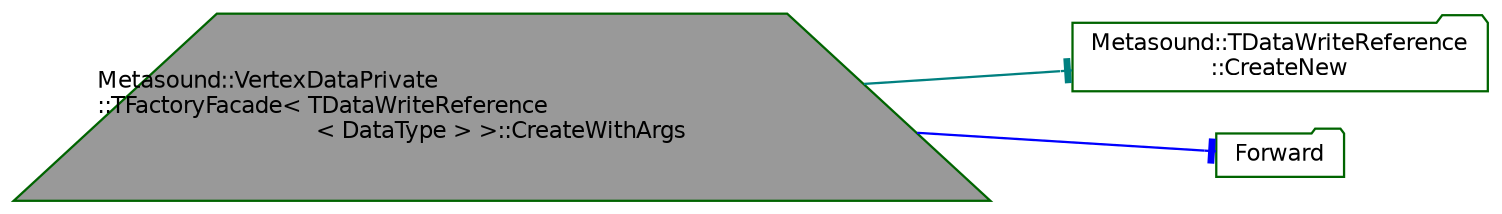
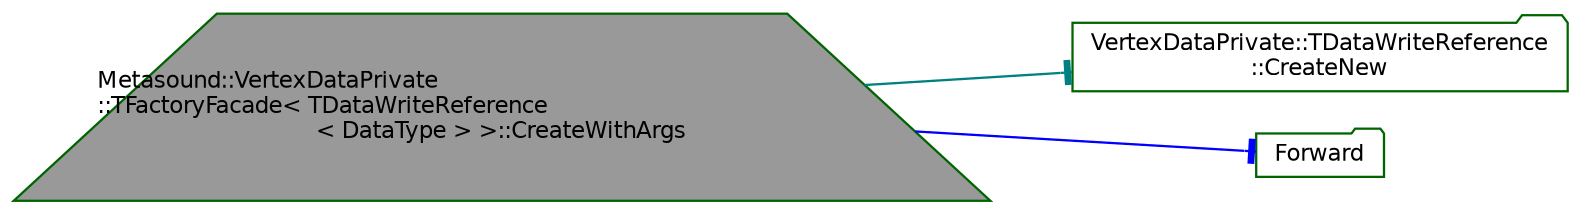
  digraph {
    rankdir=LR
    node [color=darkgreen fillcolor=white fontname=Helvetica fontsize=10 shape=folder style=filled]
    edge [fontname=Helvetica fontsize=10 labelfontname=Helvetica labelfontsize=10 style=solid arrowhead=tee]
    n1 [fillcolor=grey60 fontcolor=black height=0.2 label="Metasound::VertexDataPrivate\l::TFactoryFacade\< TDataWriteReference\l\< DataType \> \>::CreateWithArgs" shape=trapezium width=0.4]
-   n2 [height=0.2 label="Metasound::TDataWriteReference\l::CreateNew" width=0.4]
+   n2 [height=0.2 label="VertexDataPrivate::TDataWriteReference\l::CreateNew" width=0.4]
    n3 [height=0.2 label=Forward width=0.4]
    n1 -> n2 [color=teal]
    n1 -> n3 [color=blue]
  }
